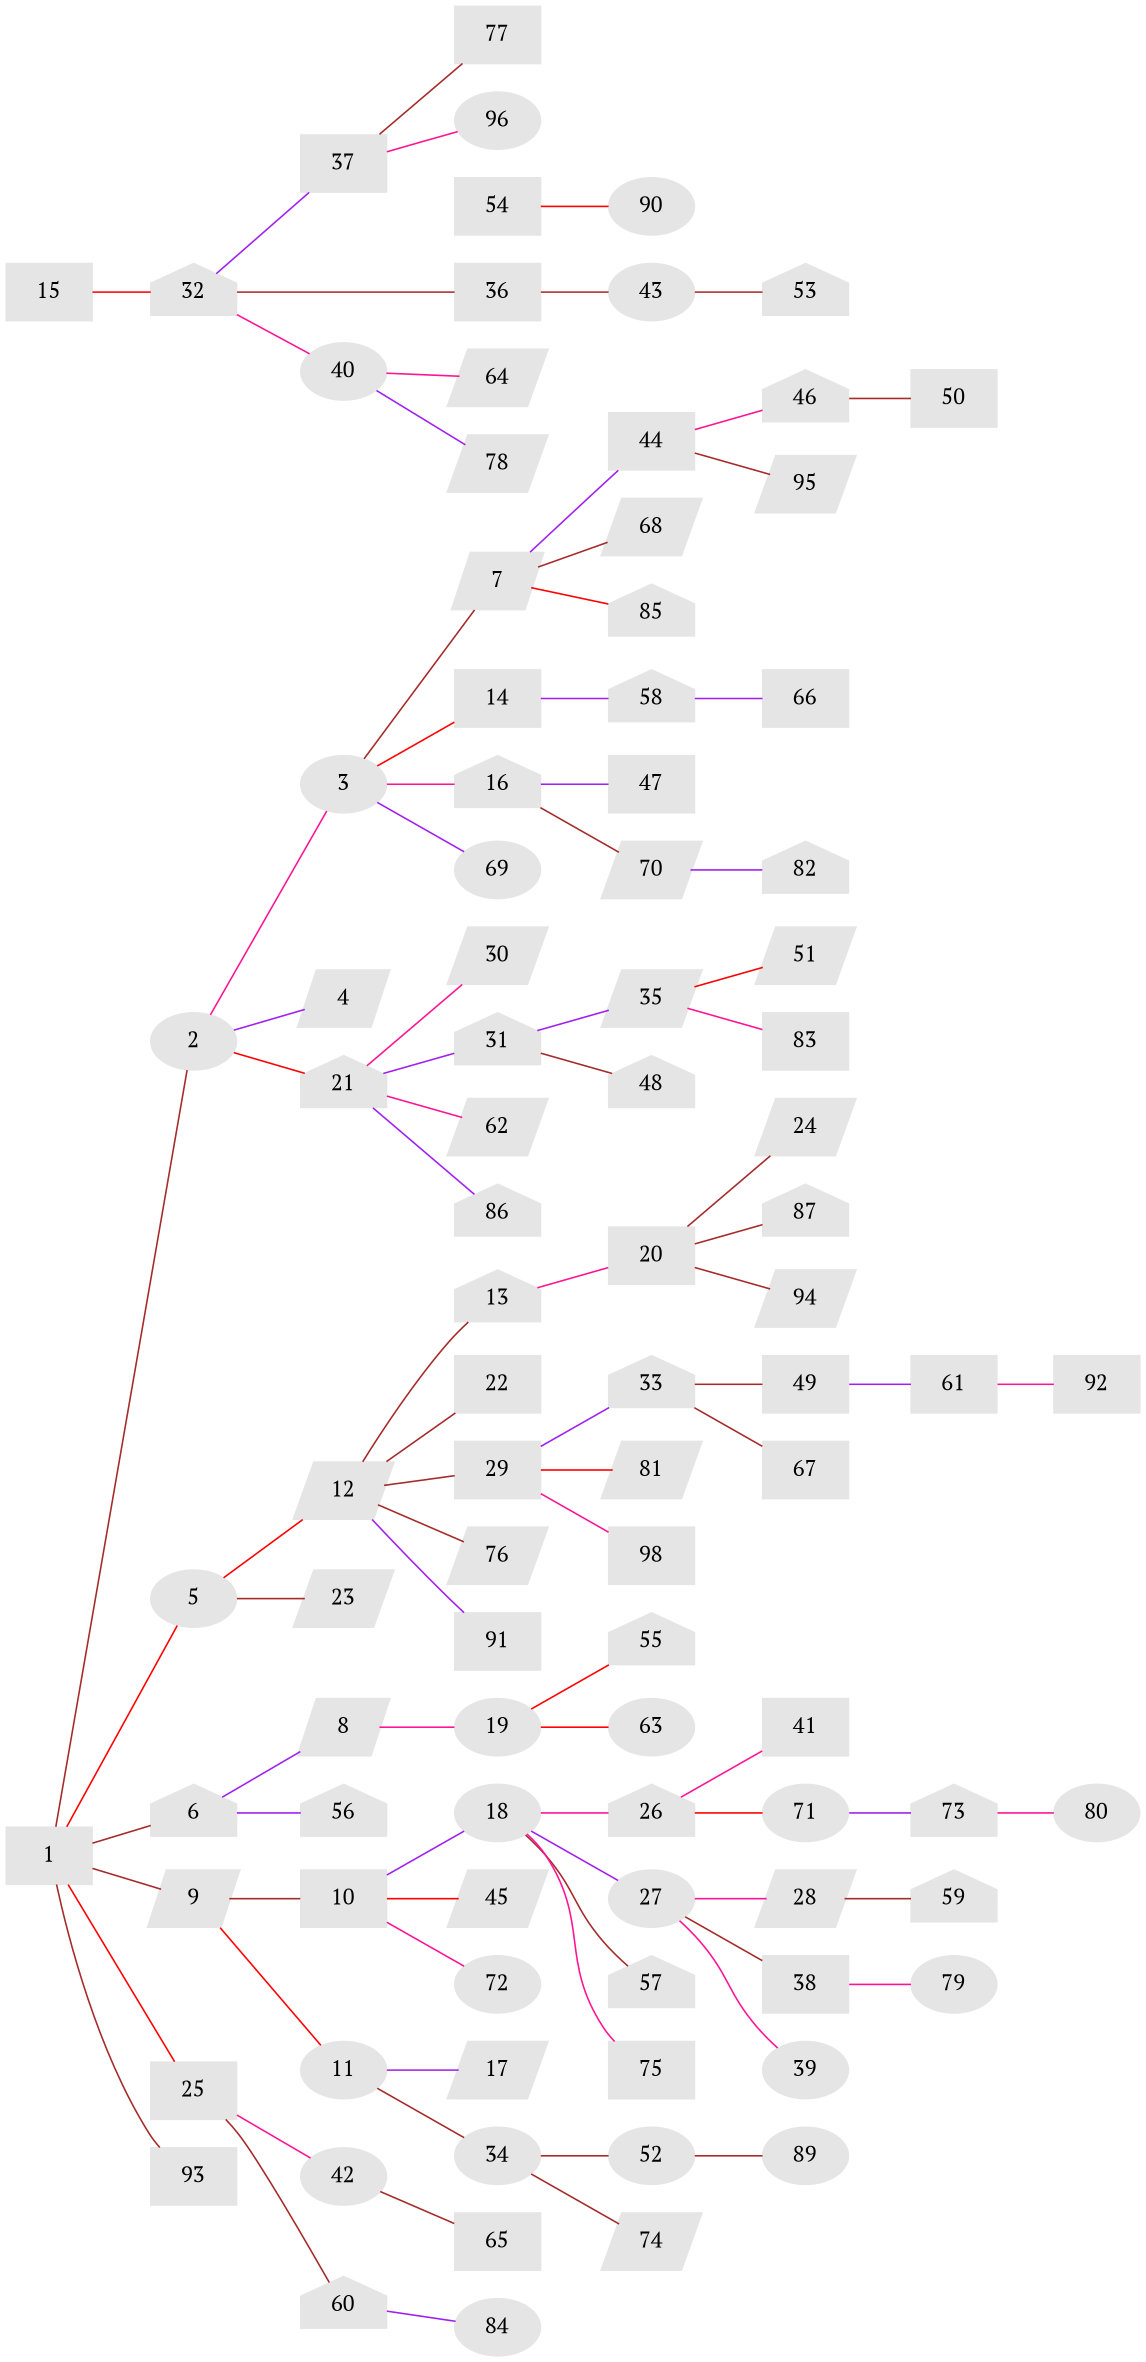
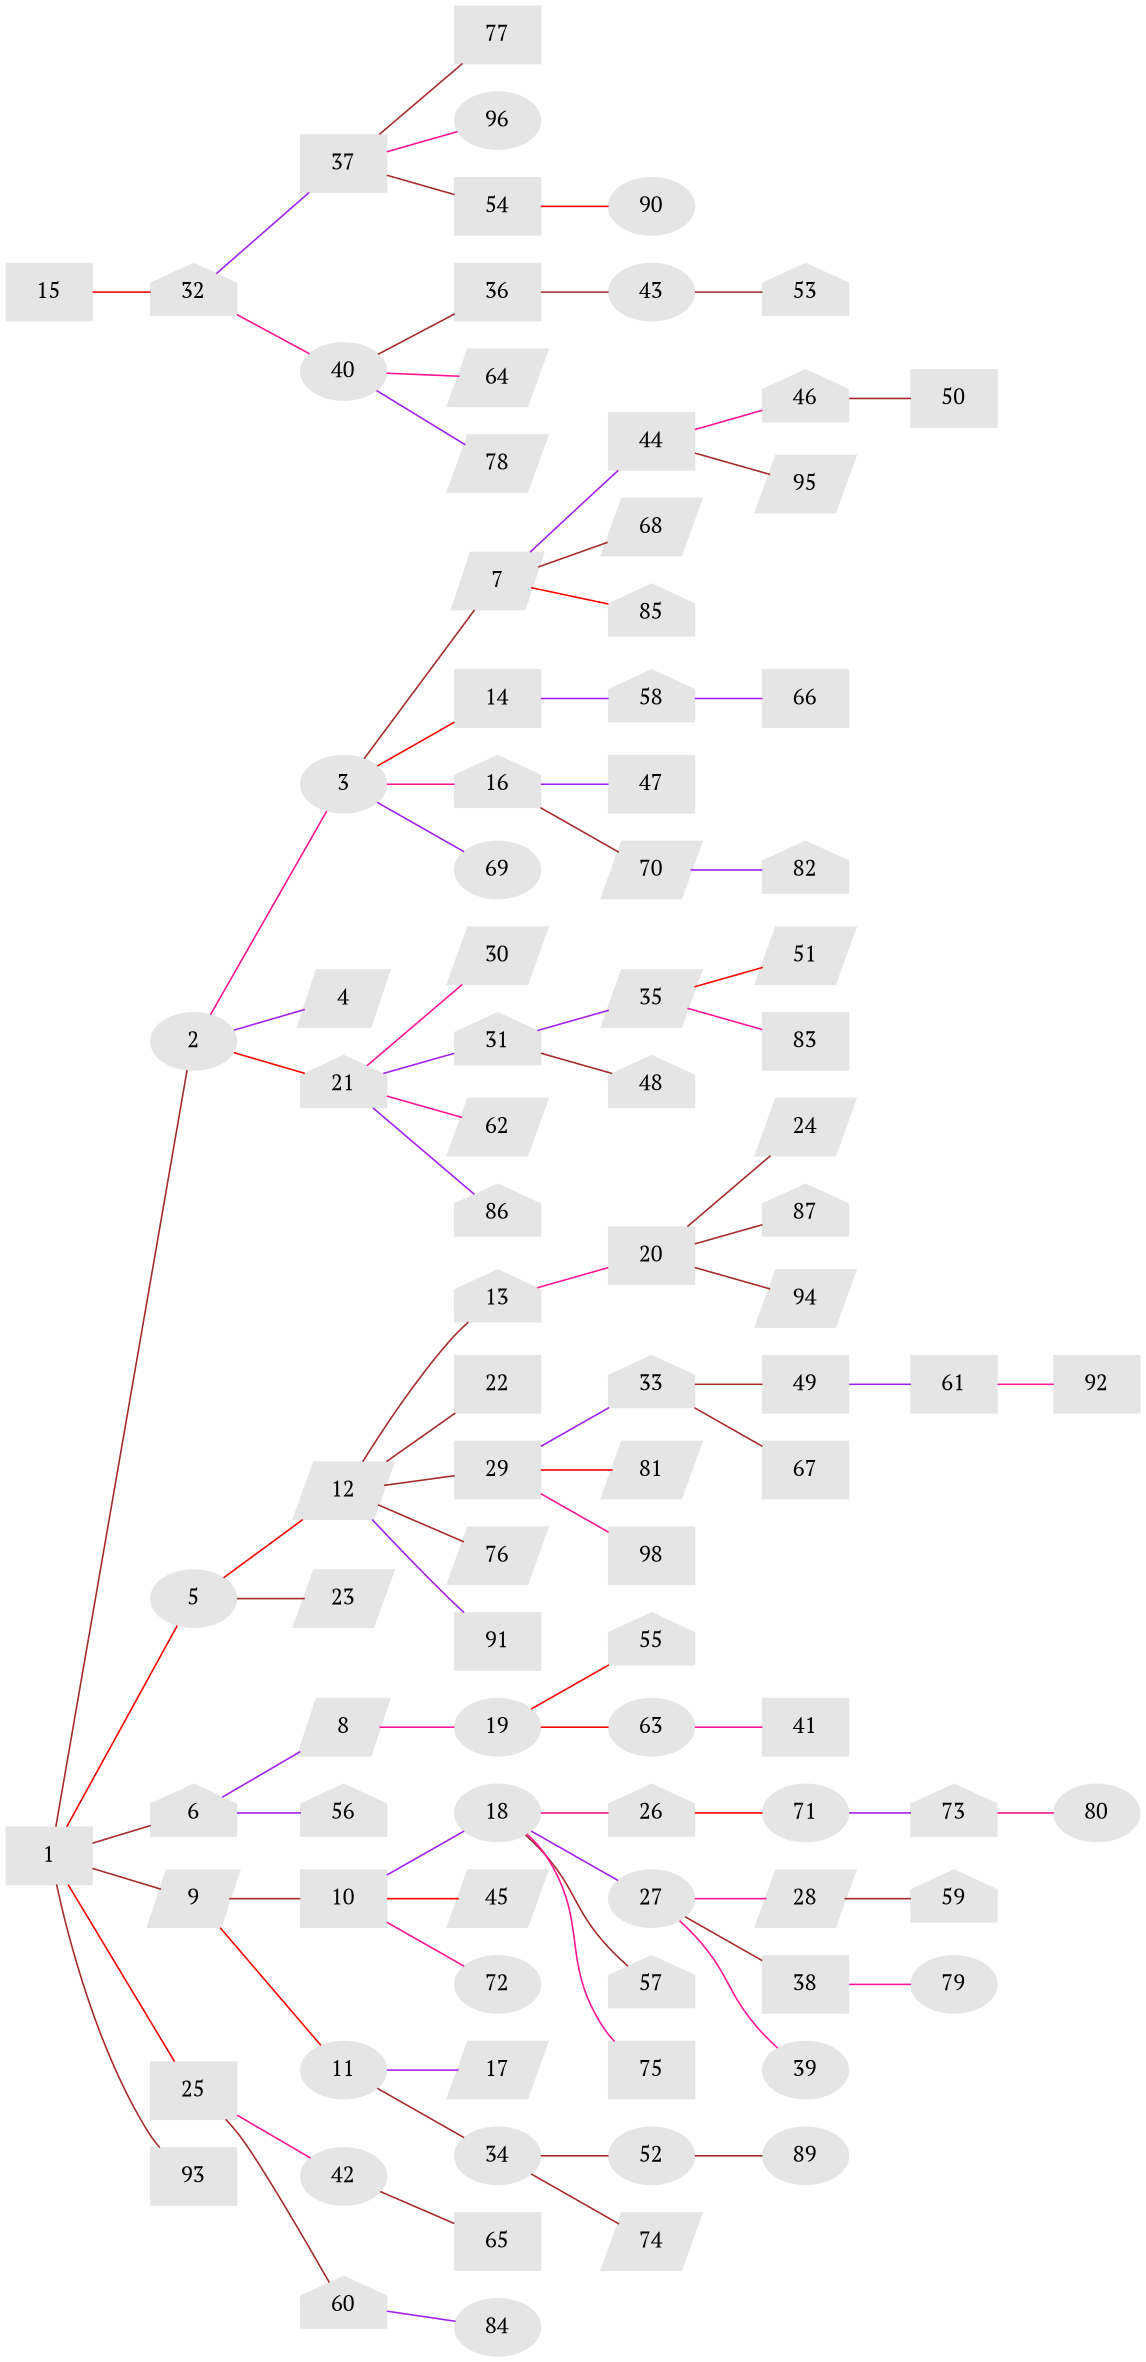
  graph {
    fontname="PT Serif"
    rankdir=LR
    node [color=gray90 fontname="PT Serif" shape=box style=filled]
    edge [color=brown fontname="PT Serif"]
    2 [shape=ellipse]
    1
    5 [shape=ellipse]
    6 [shape=house]
    9 [shape=parallelogram]
    25
    93
    3 [shape=ellipse]
    4 [shape=parallelogram]
    21 [shape=house]
    12 [shape=parallelogram]
    23 [shape=parallelogram]
    8 [shape=parallelogram]
    56 [shape=house]
    10
    11 [shape=ellipse]
    42 [shape=ellipse]
    60 [shape=house]
    7 [shape=parallelogram]
    14
    16 [shape=house]
    69 [shape=ellipse]
    30 [shape=parallelogram]
    31 [shape=house]
    62 [shape=parallelogram]
    86 [shape=house]
    44
    68 [shape=parallelogram]
    85 [shape=house]
    58 [shape=house]
    47
    70 [shape=parallelogram]
    13 [shape=house]
    22
    29
    76 [shape=parallelogram]
    91
    19 [shape=ellipse]
    46 [shape=house]
    95 [shape=parallelogram]
    55 [shape=house]
    63 [shape=ellipse]
    18 [shape=ellipse]
    45 [shape=parallelogram]
    72 [shape=ellipse]
    17 [shape=parallelogram]
    34 [shape=ellipse]
    32 [shape=house]
    15
    26 [shape=house]
    27 [shape=ellipse]
    57 [shape=house]
    75
    52 [shape=ellipse]
    74 [shape=parallelogram]
    20
    33 [shape=house]
    81 [shape=parallelogram]
    n59 [label=98]
    24 [shape=parallelogram]
    87 [shape=house]
    94 [shape=parallelogram]
    66
    36
    37
    40 [shape=ellipse]
    82 [shape=house]
    41
    71 [shape=ellipse]
    28 [shape=parallelogram]
    38
    39 [shape=ellipse]
    35 [shape=parallelogram]
    48 [shape=house]
    65
    84 [shape=ellipse]
    73 [shape=house]
    59 [shape=house]
    79 [shape=ellipse]
    49
    67
    51 [shape=parallelogram]
    83
    43 [shape=ellipse]
    54
    77
    96 [shape=ellipse]
    64 [shape=parallelogram]
    78 [shape=parallelogram]
    61
    89 [shape=ellipse]
    53 [shape=house]
    90 [shape=ellipse]
    50
    92
    80 [shape=ellipse]
    2 -- 3 [color=deeppink]
    2 -- 4 [color=purple]
    2 -- 21 [color=red]
    1 -- 2
    1 -- 5 [color=red]
    1 -- 6
    1 -- 9
    1 -- 25 [color=red]
    1 -- 93
    5 -- 12 [color=red]
    5 -- 23
    6 -- 8 [color=purple]
    6 -- 56 [color=purple]
    9 -- 10
    9 -- 11 [color=red]
    25 -- 42 [color=deeppink]
    25 -- 60
    3 -- 7
    3 -- 14 [color=red]
    3 -- 16 [color=deeppink]
    3 -- 69 [color=purple]
    21 -- 30 [color=deeppink]
    21 -- 31 [color=purple]
    21 -- 62 [color=deeppink]
    21 -- 86 [color=purple]
    12 -- 13
    12 -- 22
    12 -- 29
    12 -- 76
    12 -- 91 [color=purple]
    8 -- 19 [color=deeppink]
    10 -- 18 [color=purple]
    10 -- 45 [color=red]
    10 -- 72 [color=deeppink]
    11 -- 17 [color=purple]
    11 -- 34
    42 -- 65
    60 -- 84 [color=purple]
    7 -- 44 [color=purple]
    7 -- 68
    7 -- 85 [color=red]
    14 -- 58 [color=purple]
    16 -- 47 [color=purple]
    16 -- 70
    31 -- 35 [color=purple]
    31 -- 48
    44 -- 46 [color=deeppink]
    44 -- 95
    58 -- 66 [color=purple]
    70 -- 82 [color=purple]
    13 -- 20 [color=deeppink]
    29 -- 33 [color=purple]
    29 -- 81 [color=red]
    29 -- n59 [color=deeppink]
    19 -- 55 [color=red]
    19 -- 63 [color=red]
    46 -- 50
    18 -- 26 [color=deeppink]
    18 -- 27 [color=purple]
    18 -- 57
    18 -- 75 [color=deeppink]
    34 -- 52
    34 -- 74
-   32 -- 36
+   40 -- 36
    32 -- 37 [color=purple]
    32 -- 40 [color=deeppink]
    15 -- 32 [color=red]
-   26 -- 41 [color=deeppink]
+   63 -- 41 [color=deeppink]
    26 -- 71 [color=red]
    27 -- 28 [color=deeppink]
    27 -- 38
    27 -- 39 [color=deeppink]
    52 -- 89
    20 -- 24
    20 -- 87
    20 -- 94
    33 -- 49
    33 -- 67
    36 -- 43
+   37 -- 54
    37 -- 77
    37 -- 96 [color=deeppink]
    40 -- 64 [color=deeppink]
    40 -- 78 [color=purple]
    71 -- 73 [color=purple]
    28 -- 59
    38 -- 79 [color=deeppink]
    35 -- 51 [color=red]
    35 -- 83 [color=deeppink]
    73 -- 80 [color=deeppink]
    49 -- 61 [color=purple]
    43 -- 53
    54 -- 90 [color=red]
    61 -- 92 [color=deeppink]
  }
